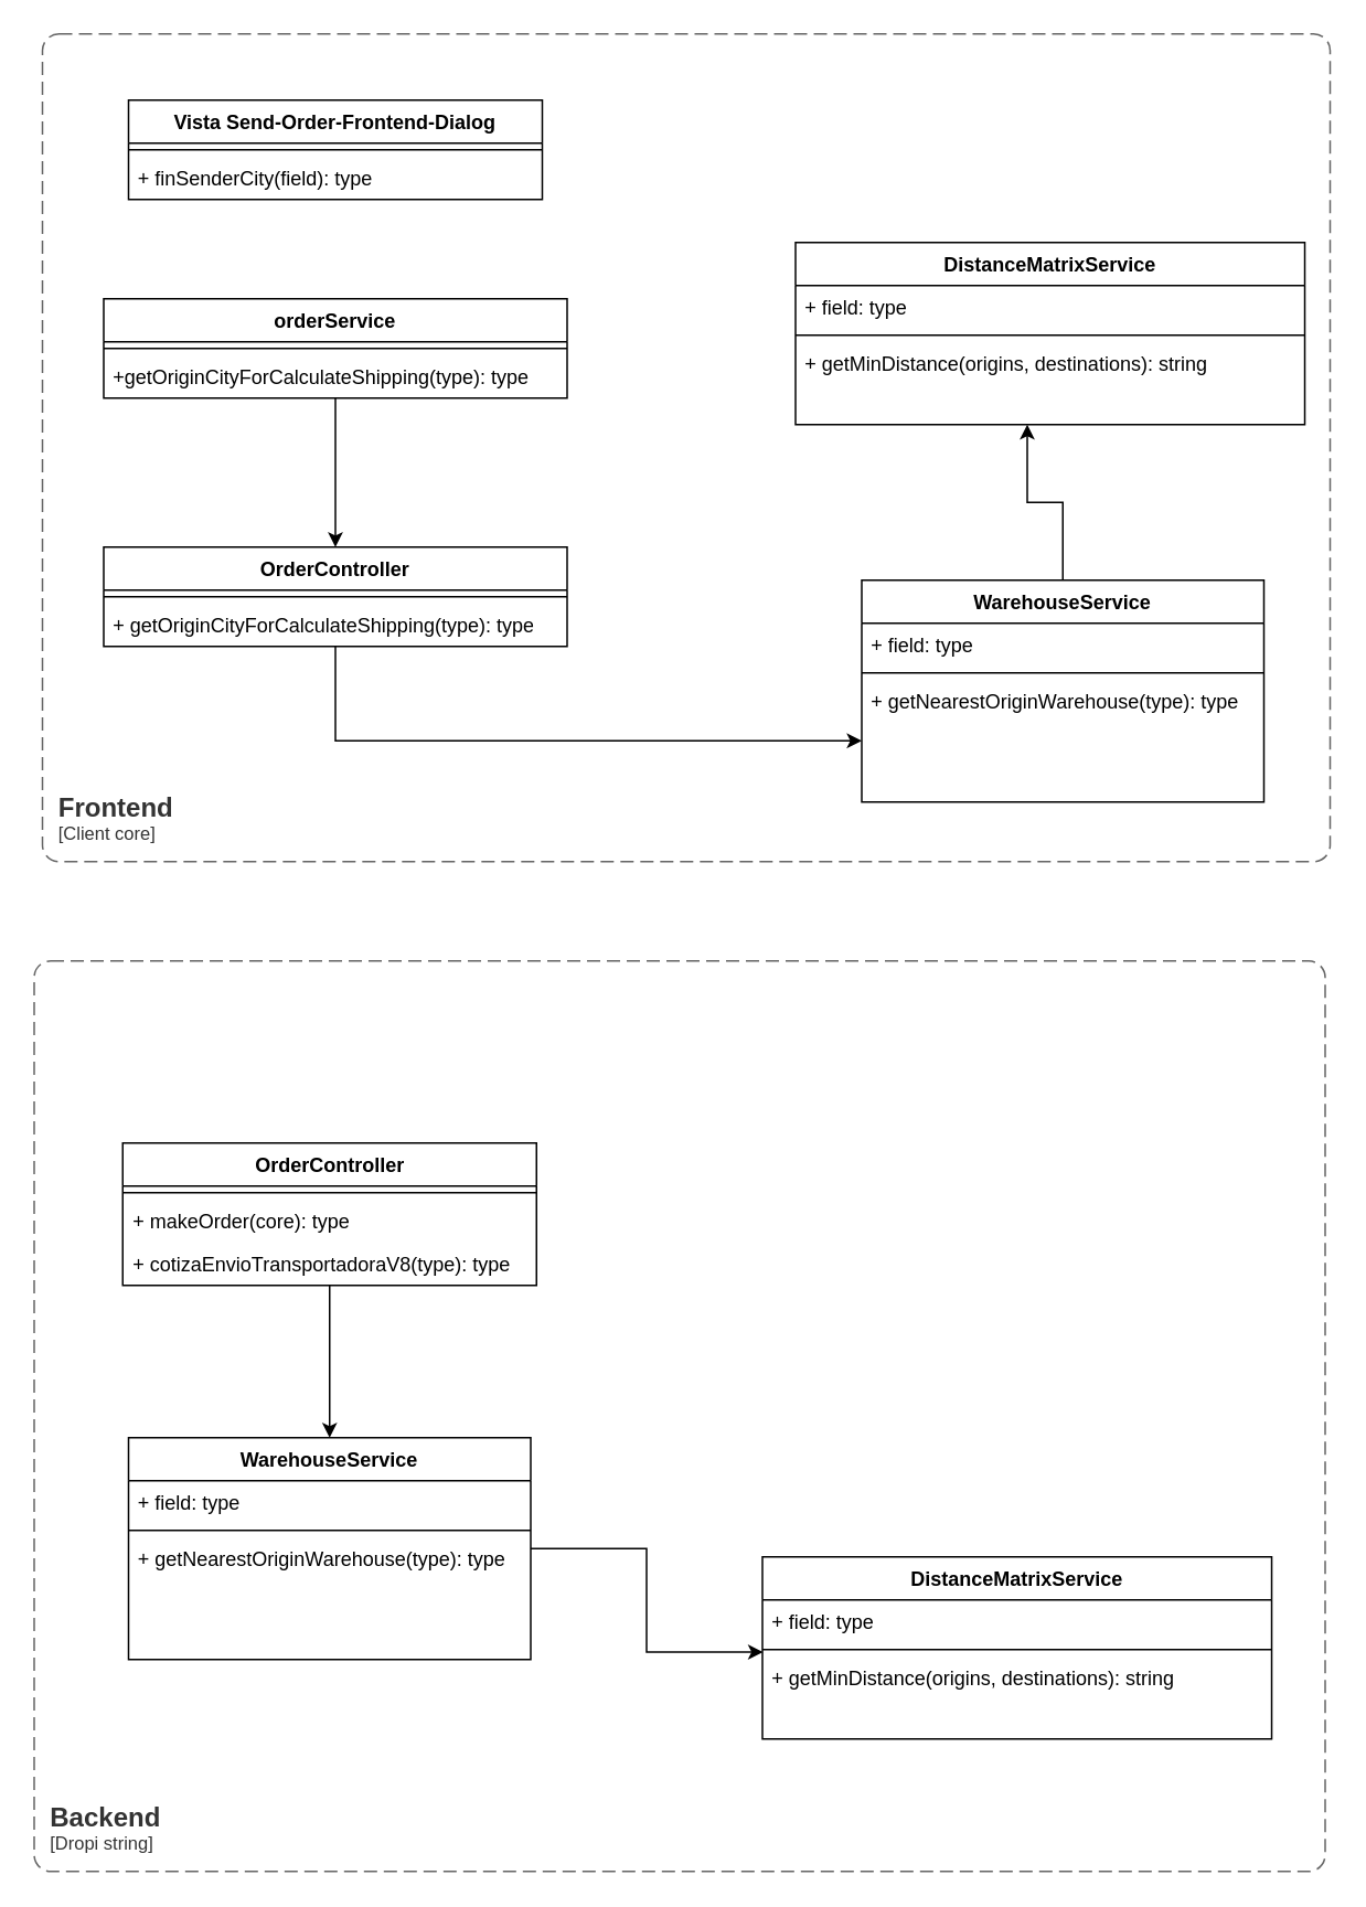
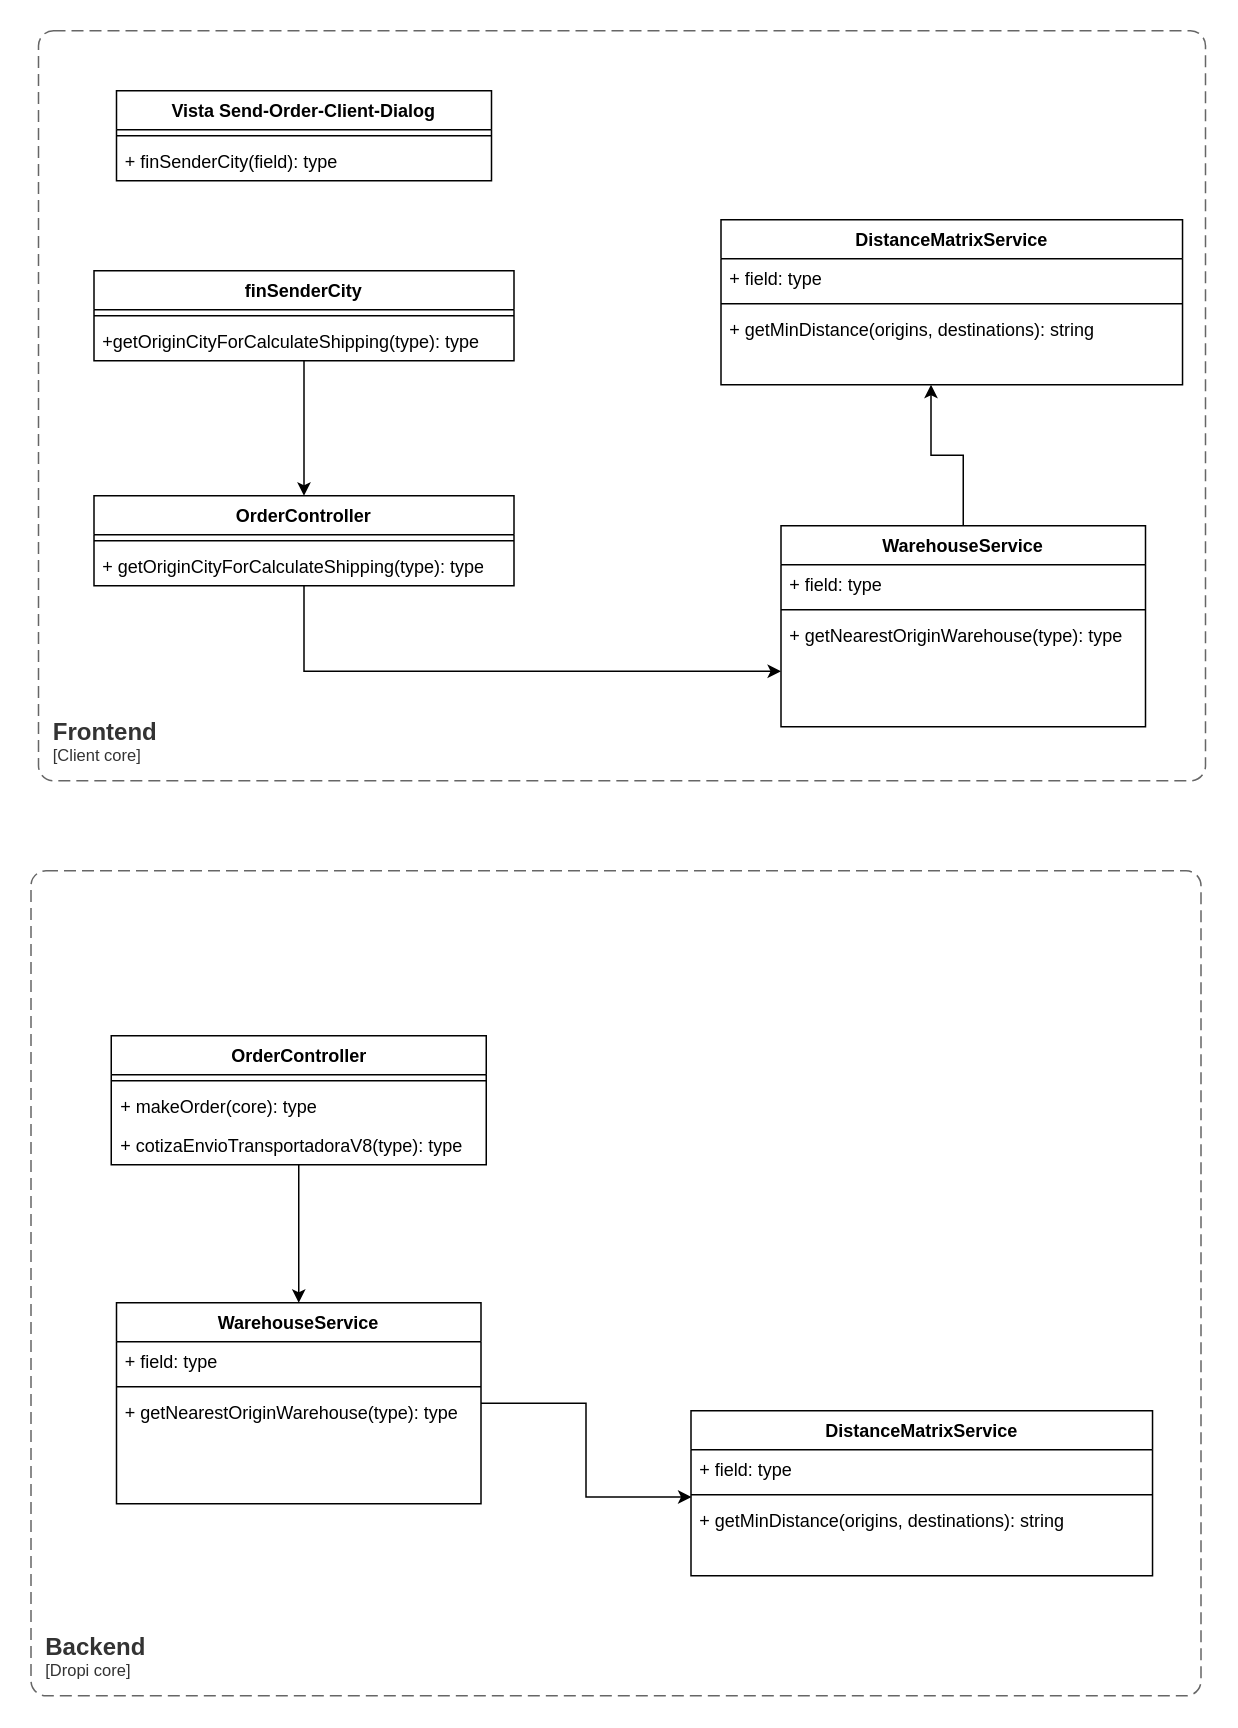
  <mxCell id="0" />
  <mxCell id="1" parent="0" />
  <mxCell id="2" style="edgeStyle=orthogonalEdgeStyle;rounded=0;orthogonalLoop=1;jettySize=auto;html=1;" parent="1" source="3" target="7" edge="1"><mxGeometry relative="1" as="geometry" /></mxCell>
  <mxCell id="3" value="OrderController" style="swimlane;fontStyle=1;align=center;verticalAlign=top;childLayout=stackLayout;horizontal=1;startSize=26;horizontalStack=0;resizeParent=1;resizeParentMax=0;resizeLast=0;collapsible=1;marginBottom=0;whiteSpace=wrap;html=1;" parent="1" vertex="1"><mxGeometry x="73.5" y="690" width="250" height="86" as="geometry" /></mxCell>
  <mxCell id="4" value="" style="line;strokeWidth=1;fillColor=none;align=left;verticalAlign=middle;spacingTop=-1;spacingLeft=3;spacingRight=3;rotatable=0;labelPosition=right;points=[];portConstraint=eastwest;strokeColor=inherit;" parent="3" vertex="1"><mxGeometry y="26" width="250" height="8" as="geometry" /></mxCell>
  <mxCell id="5" value="+ makeOrder(core): type" style="text;strokeColor=none;fillColor=none;align=left;verticalAlign=top;spacingLeft=4;spacingRight=4;overflow=hidden;rotatable=0;points=[[0,0.5],[1,0.5]];portConstraint=eastwest;whiteSpace=wrap;html=1;" parent="3" vertex="1"><mxGeometry y="34" width="250" height="26" as="geometry" /></mxCell>
  <mxCell id="6" value="+ cotizaEnvioTransportadoraV8(type): type" style="text;strokeColor=none;fillColor=none;align=left;verticalAlign=top;spacingLeft=4;spacingRight=4;overflow=hidden;rotatable=0;points=[[0,0.5],[1,0.5]];portConstraint=eastwest;whiteSpace=wrap;html=1;" parent="3" vertex="1"><mxGeometry y="60" width="250" height="26" as="geometry" /></mxCell>
  <mxCell id="7" value="WarehouseService" style="swimlane;fontStyle=1;align=center;verticalAlign=top;childLayout=stackLayout;horizontal=1;startSize=26;horizontalStack=0;resizeParent=1;resizeParentMax=0;resizeLast=0;collapsible=1;marginBottom=0;whiteSpace=wrap;html=1;" parent="1" vertex="1"><mxGeometry x="77" y="868" width="243" height="134" as="geometry" /></mxCell>
  <mxCell id="8" value="+ field: type" style="text;strokeColor=none;fillColor=none;align=left;verticalAlign=top;spacingLeft=4;spacingRight=4;overflow=hidden;rotatable=0;points=[[0,0.5],[1,0.5]];portConstraint=eastwest;whiteSpace=wrap;html=1;" parent="7" vertex="1"><mxGeometry y="26" width="243" height="26" as="geometry" /></mxCell>
  <mxCell id="9" value="" style="line;strokeWidth=1;fillColor=none;align=left;verticalAlign=middle;spacingTop=-1;spacingLeft=3;spacingRight=3;rotatable=0;labelPosition=right;points=[];portConstraint=eastwest;strokeColor=inherit;" parent="7" vertex="1"><mxGeometry y="52" width="243" height="8" as="geometry" /></mxCell>
  <mxCell id="10" value="+&amp;nbsp;getNearestOriginWarehouse&lt;span style=&quot;background-color: initial;&quot;&gt;(type): type&lt;/span&gt;" style="text;strokeColor=none;fillColor=none;align=left;verticalAlign=top;spacingLeft=4;spacingRight=4;overflow=hidden;rotatable=0;points=[[0,0.5],[1,0.5]];portConstraint=eastwest;whiteSpace=wrap;html=1;" parent="7" vertex="1"><mxGeometry y="60" width="243" height="74" as="geometry" /></mxCell>
  <mxCell id="11" value="DistanceMatrixService" style="swimlane;fontStyle=1;align=center;verticalAlign=top;childLayout=stackLayout;horizontal=1;startSize=26;horizontalStack=0;resizeParent=1;resizeParentMax=0;resizeLast=0;collapsible=1;marginBottom=0;whiteSpace=wrap;html=1;" parent="1" vertex="1"><mxGeometry x="460" y="940" width="307.69" height="110" as="geometry" /></mxCell>
  <mxCell id="12" value="+ field: type" style="text;strokeColor=none;fillColor=none;align=left;verticalAlign=top;spacingLeft=4;spacingRight=4;overflow=hidden;rotatable=0;points=[[0,0.5],[1,0.5]];portConstraint=eastwest;whiteSpace=wrap;html=1;" parent="11" vertex="1"><mxGeometry y="26" width="307.69" height="26" as="geometry" /></mxCell>
  <mxCell id="13" value="" style="line;strokeWidth=1;fillColor=none;align=left;verticalAlign=middle;spacingTop=-1;spacingLeft=3;spacingRight=3;rotatable=0;labelPosition=right;points=[];portConstraint=eastwest;strokeColor=inherit;" parent="11" vertex="1"><mxGeometry y="52" width="307.69" height="8" as="geometry" /></mxCell>
  <mxCell id="14" value="+ getMinDistance(origins, destinations): string" style="text;strokeColor=none;fillColor=none;align=left;verticalAlign=top;spacingLeft=4;spacingRight=4;overflow=hidden;rotatable=0;points=[[0,0.5],[1,0.5]];portConstraint=eastwest;whiteSpace=wrap;html=1;" parent="11" vertex="1"><mxGeometry y="60" width="307.69" height="50" as="geometry" /></mxCell>
- <mxCell id="15" value="&lt;font style=&quot;font-size: 16px&quot;&gt;&lt;b&gt;&lt;div style=&quot;text-align: left&quot;&gt;Backend&lt;/div&gt;&lt;/b&gt;&lt;/font&gt;&lt;div style=&quot;text-align: left&quot;&gt;[Dropi string]&lt;/div&gt;" style="rounded=1;fontSize=11;whiteSpace=wrap;html=1;dashed=1;arcSize=20;fillColor=none;strokeColor=#666666;fontColor=#333333;labelBackgroundColor=none;align=left;verticalAlign=bottom;labelBorderColor=none;spacingTop=0;spacing=10;dashPattern=8 4;metaEdit=1;rotatable=0;perimeter=rectanglePerimeter;noLabel=0;labelPadding=0;allowArrows=0;connectable=0;expand=0;recursiveResize=0;editable=1;pointerEvents=0;absoluteArcSize=1;points=[[0.25,0,0],[0.5,0,0],[0.75,0,0],[1,0.25,0],[1,0.5,0],[1,0.75,0],[0.75,1,0],[0.5,1,0],[0.25,1,0],[0,0.75,0],[0,0.5,0],[0,0.25,0]];" parent="1" vertex="1"><mxGeometry x="20" y="580" width="780" height="550" as="geometry" /></mxCell>
+ <mxCell id="15" value="&lt;font style=&quot;font-size: 16px&quot;&gt;&lt;b&gt;&lt;div style=&quot;text-align: left&quot;&gt;Backend&lt;/div&gt;&lt;/b&gt;&lt;/font&gt;&lt;div style=&quot;text-align: left&quot;&gt;[Dropi core]&lt;/div&gt;" style="rounded=1;fontSize=11;whiteSpace=wrap;html=1;dashed=1;arcSize=20;fillColor=none;strokeColor=#666666;fontColor=#333333;labelBackgroundColor=none;align=left;verticalAlign=bottom;labelBorderColor=none;spacingTop=0;spacing=10;dashPattern=8 4;metaEdit=1;rotatable=0;perimeter=rectanglePerimeter;noLabel=0;labelPadding=0;allowArrows=0;connectable=0;expand=0;recursiveResize=0;editable=1;pointerEvents=0;absoluteArcSize=1;points=[[0.25,0,0],[0.5,0,0],[0.75,0,0],[1,0.25,0],[1,0.5,0],[1,0.75,0],[0.75,1,0],[0.5,1,0],[0.25,1,0],[0,0.75,0],[0,0.5,0],[0,0.25,0]];" parent="1" vertex="1"><mxGeometry x="20" y="580" width="780" height="550" as="geometry" /></mxCell>
  <mxCell id="16" value="&lt;font style=&quot;font-size: 16px&quot;&gt;&lt;b&gt;&lt;div style=&quot;text-align: left&quot;&gt;Frontend&lt;/div&gt;&lt;/b&gt;&lt;/font&gt;&lt;div style=&quot;text-align: left&quot;&gt;[Client core]&lt;/div&gt;" style="rounded=1;fontSize=11;whiteSpace=wrap;html=1;dashed=1;arcSize=20;fillColor=none;strokeColor=#666666;fontColor=#333333;labelBackgroundColor=none;align=left;verticalAlign=bottom;labelBorderColor=none;spacingTop=0;spacing=10;dashPattern=8 4;metaEdit=1;rotatable=0;perimeter=rectanglePerimeter;noLabel=0;labelPadding=0;allowArrows=0;connectable=0;expand=0;recursiveResize=0;editable=1;pointerEvents=0;absoluteArcSize=1;points=[[0.25,0,0],[0.5,0,0],[0.75,0,0],[1,0.25,0],[1,0.5,0],[1,0.75,0],[0.75,1,0],[0.5,1,0],[0.25,1,0],[0,0.75,0],[0,0.5,0],[0,0.25,0]];" parent="1" vertex="1"><mxGeometry x="25" y="20" width="778" height="500" as="geometry" /></mxCell>
- <mxCell id="17" value="Vista Send-Order-Frontend-Dialog" style="swimlane;fontStyle=1;align=center;verticalAlign=top;childLayout=stackLayout;horizontal=1;startSize=26;horizontalStack=0;resizeParent=1;resizeParentMax=0;resizeLast=0;collapsible=1;marginBottom=0;whiteSpace=wrap;html=1;" parent="1" vertex="1"><mxGeometry x="77" y="60" width="250" height="60" as="geometry" /></mxCell>
+ <mxCell id="17" value="Vista Send-Order-Client-Dialog" style="swimlane;fontStyle=1;align=center;verticalAlign=top;childLayout=stackLayout;horizontal=1;startSize=26;horizontalStack=0;resizeParent=1;resizeParentMax=0;resizeLast=0;collapsible=1;marginBottom=0;whiteSpace=wrap;html=1;" parent="1" vertex="1"><mxGeometry x="77" y="60" width="250" height="60" as="geometry" /></mxCell>
  <mxCell id="18" value="" style="line;strokeWidth=1;fillColor=none;align=left;verticalAlign=middle;spacingTop=-1;spacingLeft=3;spacingRight=3;rotatable=0;labelPosition=right;points=[];portConstraint=eastwest;strokeColor=inherit;" parent="17" vertex="1"><mxGeometry y="26" width="250" height="8" as="geometry" /></mxCell>
  <mxCell id="19" value="+ finSenderCity(field): type" style="text;strokeColor=none;fillColor=none;align=left;verticalAlign=top;spacingLeft=4;spacingRight=4;overflow=hidden;rotatable=0;points=[[0,0.5],[1,0.5]];portConstraint=eastwest;whiteSpace=wrap;html=1;" parent="17" vertex="1"><mxGeometry y="34" width="250" height="26" as="geometry" /></mxCell>
  <mxCell id="20" style="edgeStyle=orthogonalEdgeStyle;rounded=0;orthogonalLoop=1;jettySize=auto;html=1;entryX=0.5;entryY=0;entryDx=0;entryDy=0;" parent="1" source="21" target="26" edge="1"><mxGeometry relative="1" as="geometry" /></mxCell>
- <mxCell id="21" value="orderService" style="swimlane;fontStyle=1;align=center;verticalAlign=top;childLayout=stackLayout;horizontal=1;startSize=26;horizontalStack=0;resizeParent=1;resizeParentMax=0;resizeLast=0;collapsible=1;marginBottom=0;whiteSpace=wrap;html=1;" parent="1" vertex="1"><mxGeometry x="62" y="180" width="280" height="60" as="geometry" /></mxCell>
+ <mxCell id="21" value="finSenderCity" style="swimlane;fontStyle=1;align=center;verticalAlign=top;childLayout=stackLayout;horizontal=1;startSize=26;horizontalStack=0;resizeParent=1;resizeParentMax=0;resizeLast=0;collapsible=1;marginBottom=0;whiteSpace=wrap;html=1;" parent="1" vertex="1"><mxGeometry x="62" y="180" width="280" height="60" as="geometry" /></mxCell>
  <mxCell id="22" value="" style="line;strokeWidth=1;fillColor=none;align=left;verticalAlign=middle;spacingTop=-1;spacingLeft=3;spacingRight=3;rotatable=0;labelPosition=right;points=[];portConstraint=eastwest;strokeColor=inherit;" parent="21" vertex="1"><mxGeometry y="26" width="280" height="8" as="geometry" /></mxCell>
  <mxCell id="23" value="+getOriginCityForCalculateShipping&lt;span style=&quot;background-color: initial;&quot;&gt;(type): type&lt;/span&gt;" style="text;strokeColor=none;fillColor=none;align=left;verticalAlign=top;spacingLeft=4;spacingRight=4;overflow=hidden;rotatable=0;points=[[0,0.5],[1,0.5]];portConstraint=eastwest;whiteSpace=wrap;html=1;" parent="21" vertex="1"><mxGeometry y="34" width="280" height="26" as="geometry" /></mxCell>
  <mxCell id="24" style="edgeStyle=orthogonalEdgeStyle;rounded=0;orthogonalLoop=1;jettySize=auto;html=1;entryX=0.001;entryY=-0.05;entryDx=0;entryDy=0;entryPerimeter=0;" parent="1" source="7" target="14" edge="1"><mxGeometry relative="1" as="geometry" /></mxCell>
  <mxCell id="25" style="edgeStyle=orthogonalEdgeStyle;rounded=0;orthogonalLoop=1;jettySize=auto;html=1;entryX=0;entryY=0.5;entryDx=0;entryDy=0;" parent="1" source="26" target="32" edge="1"><mxGeometry relative="1" as="geometry" /></mxCell>
  <mxCell id="26" value="OrderController" style="swimlane;fontStyle=1;align=center;verticalAlign=top;childLayout=stackLayout;horizontal=1;startSize=26;horizontalStack=0;resizeParent=1;resizeParentMax=0;resizeLast=0;collapsible=1;marginBottom=0;whiteSpace=wrap;html=1;" parent="1" vertex="1"><mxGeometry x="62" y="330" width="280" height="60" as="geometry" /></mxCell>
  <mxCell id="27" value="" style="line;strokeWidth=1;fillColor=none;align=left;verticalAlign=middle;spacingTop=-1;spacingLeft=3;spacingRight=3;rotatable=0;labelPosition=right;points=[];portConstraint=eastwest;strokeColor=inherit;" parent="26" vertex="1"><mxGeometry y="26" width="280" height="8" as="geometry" /></mxCell>
  <mxCell id="28" value="+ getOriginCityForCalculateShipping&lt;span style=&quot;background-color: initial;&quot;&gt;(type): type&lt;/span&gt;" style="text;strokeColor=none;fillColor=none;align=left;verticalAlign=top;spacingLeft=4;spacingRight=4;overflow=hidden;rotatable=0;points=[[0,0.5],[1,0.5]];portConstraint=eastwest;whiteSpace=wrap;html=1;" parent="26" vertex="1"><mxGeometry y="34" width="280" height="26" as="geometry" /></mxCell>
  <mxCell id="29" value="WarehouseService" style="swimlane;fontStyle=1;align=center;verticalAlign=top;childLayout=stackLayout;horizontal=1;startSize=26;horizontalStack=0;resizeParent=1;resizeParentMax=0;resizeLast=0;collapsible=1;marginBottom=0;whiteSpace=wrap;html=1;" parent="1" vertex="1"><mxGeometry x="520" y="350" width="243" height="134" as="geometry" /></mxCell>
  <mxCell id="30" value="+ field: type" style="text;strokeColor=none;fillColor=none;align=left;verticalAlign=top;spacingLeft=4;spacingRight=4;overflow=hidden;rotatable=0;points=[[0,0.5],[1,0.5]];portConstraint=eastwest;whiteSpace=wrap;html=1;" parent="29" vertex="1"><mxGeometry y="26" width="243" height="26" as="geometry" /></mxCell>
  <mxCell id="31" value="" style="line;strokeWidth=1;fillColor=none;align=left;verticalAlign=middle;spacingTop=-1;spacingLeft=3;spacingRight=3;rotatable=0;labelPosition=right;points=[];portConstraint=eastwest;strokeColor=inherit;" parent="29" vertex="1"><mxGeometry y="52" width="243" height="8" as="geometry" /></mxCell>
  <mxCell id="32" value="+&amp;nbsp;getNearestOriginWarehouse&lt;span style=&quot;background-color: initial;&quot;&gt;(type): type&lt;/span&gt;" style="text;strokeColor=none;fillColor=none;align=left;verticalAlign=top;spacingLeft=4;spacingRight=4;overflow=hidden;rotatable=0;points=[[0,0.5],[1,0.5]];portConstraint=eastwest;whiteSpace=wrap;html=1;" parent="29" vertex="1"><mxGeometry y="60" width="243" height="74" as="geometry" /></mxCell>
  <mxCell id="33" value="DistanceMatrixService" style="swimlane;fontStyle=1;align=center;verticalAlign=top;childLayout=stackLayout;horizontal=1;startSize=26;horizontalStack=0;resizeParent=1;resizeParentMax=0;resizeLast=0;collapsible=1;marginBottom=0;whiteSpace=wrap;html=1;" parent="1" vertex="1"><mxGeometry x="480" y="146" width="307.69" height="110" as="geometry" /></mxCell>
  <mxCell id="34" value="+ field: type" style="text;strokeColor=none;fillColor=none;align=left;verticalAlign=top;spacingLeft=4;spacingRight=4;overflow=hidden;rotatable=0;points=[[0,0.5],[1,0.5]];portConstraint=eastwest;whiteSpace=wrap;html=1;" parent="33" vertex="1"><mxGeometry y="26" width="307.69" height="26" as="geometry" /></mxCell>
  <mxCell id="35" value="" style="line;strokeWidth=1;fillColor=none;align=left;verticalAlign=middle;spacingTop=-1;spacingLeft=3;spacingRight=3;rotatable=0;labelPosition=right;points=[];portConstraint=eastwest;strokeColor=inherit;" parent="33" vertex="1"><mxGeometry y="52" width="307.69" height="8" as="geometry" /></mxCell>
  <mxCell id="36" value="+ getMinDistance(origins, destinations): string" style="text;strokeColor=none;fillColor=none;align=left;verticalAlign=top;spacingLeft=4;spacingRight=4;overflow=hidden;rotatable=0;points=[[0,0.5],[1,0.5]];portConstraint=eastwest;whiteSpace=wrap;html=1;" parent="33" vertex="1"><mxGeometry y="60" width="307.69" height="50" as="geometry" /></mxCell>
  <mxCell id="37" style="edgeStyle=orthogonalEdgeStyle;rounded=0;orthogonalLoop=1;jettySize=auto;html=1;entryX=0.455;entryY=1;entryDx=0;entryDy=0;entryPerimeter=0;" parent="1" source="29" target="36" edge="1"><mxGeometry relative="1" as="geometry" /></mxCell>
